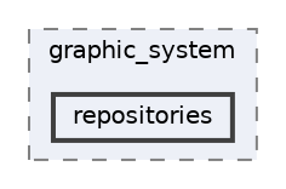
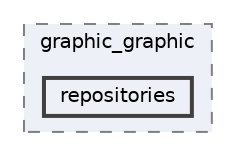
  digraph {
    compound=true
    n1 [color=grey25 fillcolor="#edf0f7" fontname=Helvetica fontsize=10 height=0.2 label=repositories shape=box style="filled,bold" width=0.4]
    subgraph cluster_1 {
      bgcolor="#edf0f7"
      fontname=Helvetica
      fontsize=10
-     label=graphic_system
+     label=graphic_graphic
      pencolor=grey50
      style="filled,dashed"
      n1
    }
  }
